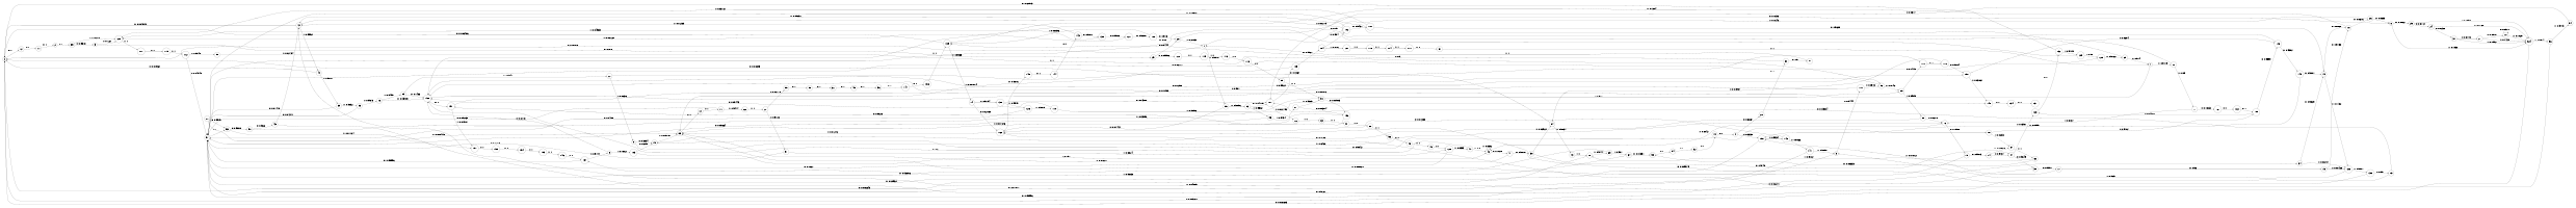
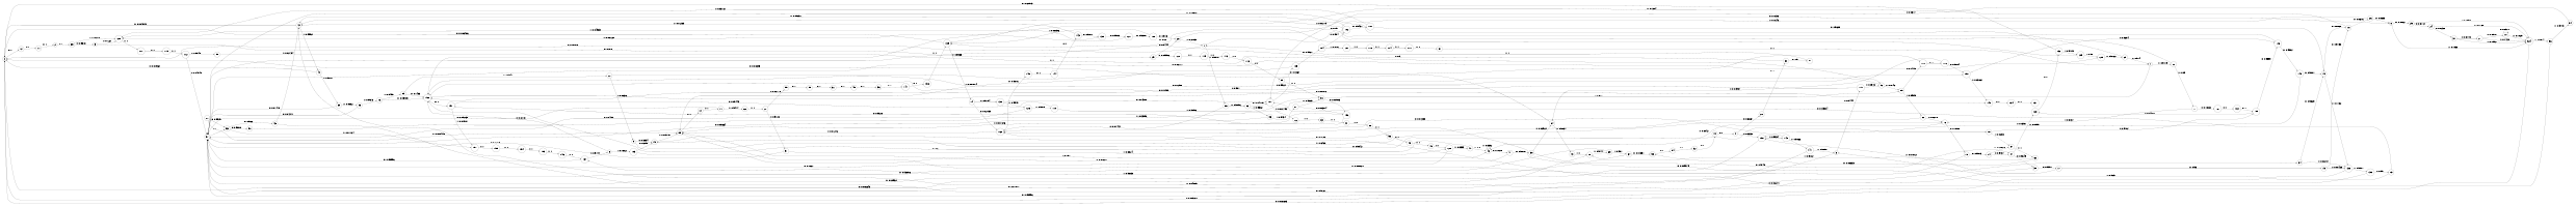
  digraph {
    rankdir=LR
    node [fontsize=24 shape=circle]
    edge [fontsize=24]
    0
    12
    11
    2
    1
    95
    162
    93
    83
    145
    107
    86
    35
    5
    120
    29
    117
    3
    57
    109
    53
    152
    92
    50
    157
    151
    89
    4
    20
    158
    30
    142
    139
    87
    141
    28
    122
    8
    119
    115
    6
    103
    79
    46
    150
    78
    41
    7
    88
    77
    76
    161
    25
    n54 [label=524]
    24
    96
    31
    94
    9
    75
    72
    67
    159
    74
    10
    13
    66
    105
    63
    104
    14
    130
    126
    144
    110
    15
    18
    138
    26
    133
    16
    23
    22
    108
    17
    19
    21
    106
    84
    27
    59
    91
    55
    128
    51
    47
    116
    32
    42
    40
    39
    33
    34
    36
    147
    136
    37
    123
    132
    129
    38
    73
    70
    71
    43
    44
    45
    48
    49
    140
    134
    131
    52
    155
    154
    54
    56
    58
    60
    61
    62
    69
    64
    137
    65
    68
    160
    149
    148
    80
    81
    156
    90
    82
    97
    98
    99
    100
    101
    102
    121
    118
    114
    111
    112
    113
    125
    127
    135
    143
    146
    153
    0 -> 12 [label="0: 1        "]
    12 -> 11 [label="0: 1        "]
    11 -> 2 [label="0: 1        "]
    2 -> 35 [label="0: 1        "]
    1 -> 0 [label="0: 0.00818  "]
    1 -> 95 [label="1: 0.9918   "]
    95 -> 162 [label="0: 0.01442  "]
    95 -> 93 [label="1: 0.9856   "]
    162 -> 83 [label="1: 0.01242  "]
    162 -> 145 [label="0: 0.9876   "]
    93 -> 107 [label="0: 0.04175  "]
    93 -> 86 [label="1: 0.9582   "]
    83 -> 72 [label="1: 1        "]
    145 -> 144 [label="0: 1        "]
    107 -> 66 [label="1: 0.007752  "]
    107 -> 105 [label="0: 0.9922   "]
    86 -> 57 [label="0: 0.05664  "]
    86 -> 81 [label="1: 0.9434   "]
    35 -> 5 [label="0: 0.9318   "]
    35 -> 120 [label="1: 0.06818  "]
    5 -> 120 [label="1: 0.122    "]
    5 -> 29 [label="0: 0.878    "]
    120 -> 117 [label="1: 1        "]
    29 -> 28 [label="0: 0.9444   "]
    29 -> 122 [label="1: 0.05556  "]
    117 -> 115 [label="1: 1        "]
    3 -> 57 [label="0: 0.05556  "]
    3 -> 109 [label="1: 0.9444   "]
    57 -> 53 [label="0: 1        "]
    109 -> 152 [label="0: 0.1058   "]
    109 -> 92 [label="1: 0.8942   "]
    53 -> 50 [label="0: 0.9888   "]
    53 -> 157 [label="1: 0.01124  "]
    152 -> 151 [label="0: 1        "]
    92 -> 152 [label="0: 0.1258   "]
    92 -> 89 [label="1: 0.8742   "]
-   50 -> 43 [label="0: 0.966    "]
+   53 -> 43 [label="0: 0.966    "]
    50 -> 140 [label="1: 0.03396  "]
    157 -> 155 [label="1: 1        "]
    151 -> 157 [label="1: 0.01901  "]
    151 -> 150 [label="0: 0.981    "]
    89 -> 108 [label="0: 0.1415   "]
    89 -> 82 [label="1: 0.8585   "]
    4 -> 20 [label="0: 0.6667   "]
    4 -> 158 [label="1: 0.3333   "]
    20 -> 30 [label="0: 1        "]
    158 -> 0 [label="0: 0.006645  "]
    158 -> 142 [label="1: 0.9934   "]
    30 -> 139 [label="1: 0.5      "]
    30 -> 87 [label="0: 0.5      "]
    142 -> 162 [label="0: 0.01338  "]
    142 -> 141 [label="1: 0.9866   "]
    139 -> 0 [label="0: 0.006466  "]
    139 -> 14 [label="1: 0.9935   "]
    87 -> 1 [label="1: 1        "]
    141 -> 3 [label="1: 0.9898   "]
    141 -> 57 [label="0: 0.01017  "]
    28 -> 1 [label="1: 0.2165   "]
    28 -> 8 [label="0: 0.7835   "]
    122 -> 119 [label="1: 1        "]
    8 -> 25 [label="0: 0.8062   "]
    8 -> n54 [label="1: 0.1938   "]
    119 -> 116 [label="1: 1        "]
    115 -> 112 [label="1: 1        "]
    6 -> 152 [label="0: 0.2118   "]
    6 -> 103 [label="1: 0.7882   "]
    103 -> 79 [label="0: 0.209    "]
    103 -> 46 [label="1: 0.791    "]
    79 -> 83 [label="1: 0.005797  "]
    79 -> 78 [label="0: 0.9942   "]
    46 -> 46 [label="1: 0.8392   "]
    46 -> 41 [label="0: 0.1608   "]
    150 -> 140 [label="1: 0.03061  "]
    150 -> 149 [label="0: 0.9694   "]
    78 -> 67 [label="1: 0.0233   "]
    78 -> 159 [label="0: 0.9767   "]
    41 -> 83 [label="1: 0.01221  "]
    41 -> 38 [label="0: 0.9878   "]
    7 -> 152 [label="0: 0.08812  "]
    7 -> 88 [label="1: 0.9119   "]
    88 -> 152 [label="0: 0.15     "]
    88 -> 77 [label="1: 0.85     "]
    77 -> 76 [label="1: 0.8137   "]
    77 -> 161 [label="0: 0.1863   "]
    76 -> 46 [label="1: 0.8042   "]
    76 -> 75 [label="0: 0.1958   "]
    161 -> 160 [label="0: 1        "]
    25 -> n54 [label="1: 0.1858   "]
    25 -> 24 [label="0: 0.8142   "]
    n54 -> 0 [label="0: 0.008603  "]
    n54 -> 96 [label="1: 0.9914   "]
    24 -> n54 [label="1: 0.1768   "]
    24 -> 31 [label="0: 0.8232   "]
    96 -> 162 [label="0: 0.02271  "]
    96 -> 94 [label="1: 0.9773   "]
    31 -> n54 [label="1: 0.1552   "]
    31 -> 21 [label="0: 0.8448   "]
    94 -> 107 [label="0: 0.0317   "]
    9 -> 79 [label="0: 0.3534   "]
    9 -> 76 [label="1: 0.6466   "]
    75 -> 83 [label="1: 0.008677  "]
    75 -> 74 [label="0: 0.9913   "]
    72 -> 71 [label="1: 1        "]
    67 -> 62 [label="1: 1        "]
    159 -> 123 [label="1: 0.04011  "]
    159 -> 149 [label="0: 0.9599   "]
    74 -> 67 [label="1: 0.02626  "]
    74 -> 37 [label="0: 0.9737   "]
    10 -> n54 [label="1: 0.1029   "]
    10 -> 10 [label="0: 0.8971   "]
    13 -> 107 [label="0: 0.03504  "]
    13 -> 3 [label="1: 0.965    "]
    66 -> 63 [label="1: 1        "]
    105 -> 83 [label="1: 0.007874  "]
    105 -> 104 [label="0: 0.9921   "]
    63 -> 61 [label="1: 1        "]
    104 -> 102 [label="0: 0.984    "]
    104 -> 121 [label="1: 0.016    "]
    14 -> 162 [label="0: 0.02059  "]
    14 -> 130 [label="1: 0.9794   "]
    130 -> 107 [label="0: 0.04208  "]
    130 -> 126 [label="1: 0.9579   "]
    126 -> 57 [label="0: 0.0485   "]
    126 -> 110 [label="1: 0.9515   "]
    144 -> 143 [label="0: 1        "]
    110 -> 152 [label="0: 0.09443  "]
    110 -> 90 [label="1: 0.9056   "]
    15 -> 18 [label="0: 0.9158   "]
    15 -> 138 [label="1: 0.08425  "]
    18 -> 139 [label="1: 0.1384   "]
    18 -> 26 [label="0: 0.8616   "]
    138 -> 0 [label="0: 0.009877  "]
    138 -> 133 [label="1: 0.9901   "]
    26 -> 1 [label="1: 0.1645   "]
    26 -> 8 [label="0: 0.8355   "]
    133 -> 162 [label="0: 0.009975  "]
    133 -> 13 [label="1: 0.99     "]
    16 -> 152 [label="0: 0.05405  "]
    16 -> 23 [label="1: 0.9459   "]
    23 -> 152 [label="0: 0.1453   "]
    23 -> 22 [label="1: 0.8547   "]
    22 -> 9 [label="1: 0.8636   "]
    22 -> 108 [label="0: 0.1364   "]
    108 -> 106 [label="0: 1        "]
    17 -> 158 [label="1: 0.07002  "]
    17 -> 15 [label="0: 0.93     "]
    19 -> 18 [label="0: 0.8868   "]
    19 -> 138 [label="1: 0.1132   "]
    21 -> n54 [label="1: 0.1422   "]
    21 -> 10 [label="0: 0.8578   "]
    106 -> 150 [label="0: 0.9804   "]
    106 -> 84 [label="1: 0.01957  "]
    84 -> 0 [label="0: 0.01695  "]
    84 -> 73 [label="1: 0.9831   "]
    27 -> 59 [label="0: 0.02778  "]
    27 -> 91 [label="1: 0.9722   "]
    59 -> 55 [label="0: 1        "]
    91 -> 57 [label="0: 0.1176   "]
    91 -> 128 [label="1: 0.8824   "]
    55 -> 51 [label="0: 1        "]
    128 -> 57 [label="0: 0.1667   "]
    128 -> 47 [label="1: 0.8333   "]
    51 -> 45 [label="0: 1        "]
    47 -> 152 [label="0: 0.2      "]
    47 -> 46 [label="1: 0.8      "]
    116 -> 113 [label="1: 1        "]
    32 -> 17 [label="0: 0.9591   "]
    32 -> 42 [label="1: 0.04085  "]
    42 -> 0 [label="0: 0.004819  "]
    42 -> 40 [label="1: 0.9952   "]
    40 -> 0 [label="0: 0.01932  "]
    40 -> 39 [label="1: 0.9807   "]
    39 -> 57 [label="0: 0.01478  "]
    39 -> 33 [label="1: 0.9852   "]
    33 -> 57 [label="0: 0.04271  "]
    33 -> 16 [label="1: 0.9573   "]
    34 -> 138 [label="1: 0.06707  "]
    34 -> 19 [label="0: 0.9329   "]
    36 -> 147 [label="0: 1        "]
    147 -> 136 [label="0: 1        "]
    136 -> 139 [label="1: 1        "]
    37 -> 32 [label="0: 0.9649   "]
    37 -> 123 [label="1: 0.0351   "]
    123 -> 132 [label="1: 1        "]
    132 -> 0 [label="0: 0.02913  "]
    132 -> 129 [label="1: 0.9709   "]
    129 -> 57 [label="0: 0.02     "]
    129 -> 125 [label="1: 0.98     "]
    38 -> 84 [label="1: 0.02522  "]
    38 -> 37 [label="0: 0.9748   "]
    73 -> 70 [label="1: 1        "]
    70 -> 57 [label="0: 0.02532  "]
    70 -> 69 [label="1: 0.9747   "]
    71 -> 57 [label="0: 0.05263  "]
    71 -> 68 [label="1: 0.9474   "]
    43 -> 42 [label="1: 0.02734  "]
    43 -> 34 [label="0: 0.9727   "]
    44 -> 4 [label="0: 1        "]
    45 -> 36 [label="0: 1        "]
    48 -> 128 [label="1: 1        "]
    49 -> 48 [label="1: 1        "]
    140 -> 134 [label="1: 1        "]
    134 -> 131 [label="1: 1        "]
    52 -> 44 [label="0: 1        "]
    155 -> 154 [label="1: 1        "]
    154 -> 153 [label="1: 1        "]
    54 -> 52 [label="0: 1        "]
    56 -> 49 [label="1: 1        "]
    58 -> 54 [label="0: 1        "]
    60 -> 56 [label="1: 1        "]
    61 -> 60 [label="1: 1        "]
    62 -> 70 [label="1: 0.9167   "]
    62 -> 58 [label="0: 0.08333  "]
    69 -> 57 [label="0: 0.03896  "]
    69 -> 64 [label="1: 0.961    "]
    64 -> 58 [label="0: 0.01351  "]
    64 -> 137 [label="1: 0.9865   "]
    137 -> 57 [label="0: 0.05556  "]
    137 -> 6 [label="1: 0.9444   "]
    65 -> 57 [label="0: 0.08602  "]
    65 -> 7 [label="1: 0.914    "]
    68 -> 27 [label="1: 1        "]
    160 -> 159 [label="0: 1        "]
    149 -> 42 [label="1: 0.06179  "]
    149 -> 148 [label="0: 0.9382   "]
    148 -> 158 [label="1: 0.0999   "]
    148 -> 19 [label="0: 0.9001   "]
    80 -> 83 [label="1: 0.008475  "]
    80 -> 53 [label="0: 0.9915   "]
    81 -> 156 [label="0: 0.06314  "]
    81 -> 90 [label="1: 0.9369   "]
    156 -> 83 [label="1: 0.007246  "]
    156 -> 151 [label="0: 0.9928   "]
    90 -> 89 [label="1: 0.911    "]
    90 -> 156 [label="0: 0.08903  "]
    82 -> 79 [label="0: 0.1722   "]
    82 -> 76 [label="1: 0.8278   "]
    97 -> 7 [label="1: 1        "]
    98 -> 92 [label="1: 1        "]
    99 -> 90 [label="1: 1        "]
    100 -> 139 [label="1: 0.08696  "]
    100 -> 28 [label="0: 0.913    "]
    101 -> 120 [label="1: 0.03721  "]
    101 -> 19 [label="0: 0.9628   "]
    102 -> 42 [label="1: 0.05691  "]
    102 -> 101 [label="0: 0.9431   "]
    121 -> 118 [label="1: 1        "]
    118 -> 114 [label="1: 1        "]
    114 -> 111 [label="1: 1        "]
    111 -> 97 [label="1: 1        "]
    112 -> 57 [label="0: 0.04545  "]
    112 -> 98 [label="1: 0.9545   "]
    113 -> 99 [label="1: 1        "]
    125 -> 57 [label="0: 0.02777  "]
    125 -> 65 [label="1: 0.9722   "]
    127 -> 120 [label="1: 0.06122  "]
    127 -> 100 [label="0: 0.9388   "]
    135 -> 120 [label="1: 0.04969  "]
    135 -> 127 [label="0: 0.9503   "]
    143 -> 42 [label="1: 0.01235  "]
    143 -> 135 [label="0: 0.9877   "]
    146 -> 137 [label="1: 1        "]
    153 -> 146 [label="1: 1        "]
  }
